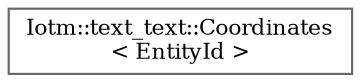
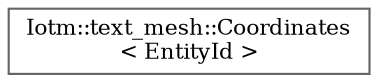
  digraph {
    rankdir=LR
    fontname="DejaVu Serif"
-   n1 [color=grey40 fillcolor=white fontname="DejaVu Serif" fontsize=10 height=0.2 label="Iotm::text_text::Coordinates\l\< EntityId \>" shape=box style=filled width=0.4]
+   n1 [color=grey40 fillcolor=white fontname="DejaVu Serif" fontsize=10 height=0.2 label="Iotm::text_mesh::Coordinates\l\< EntityId \>" shape=box style=filled width=0.4]
  }
